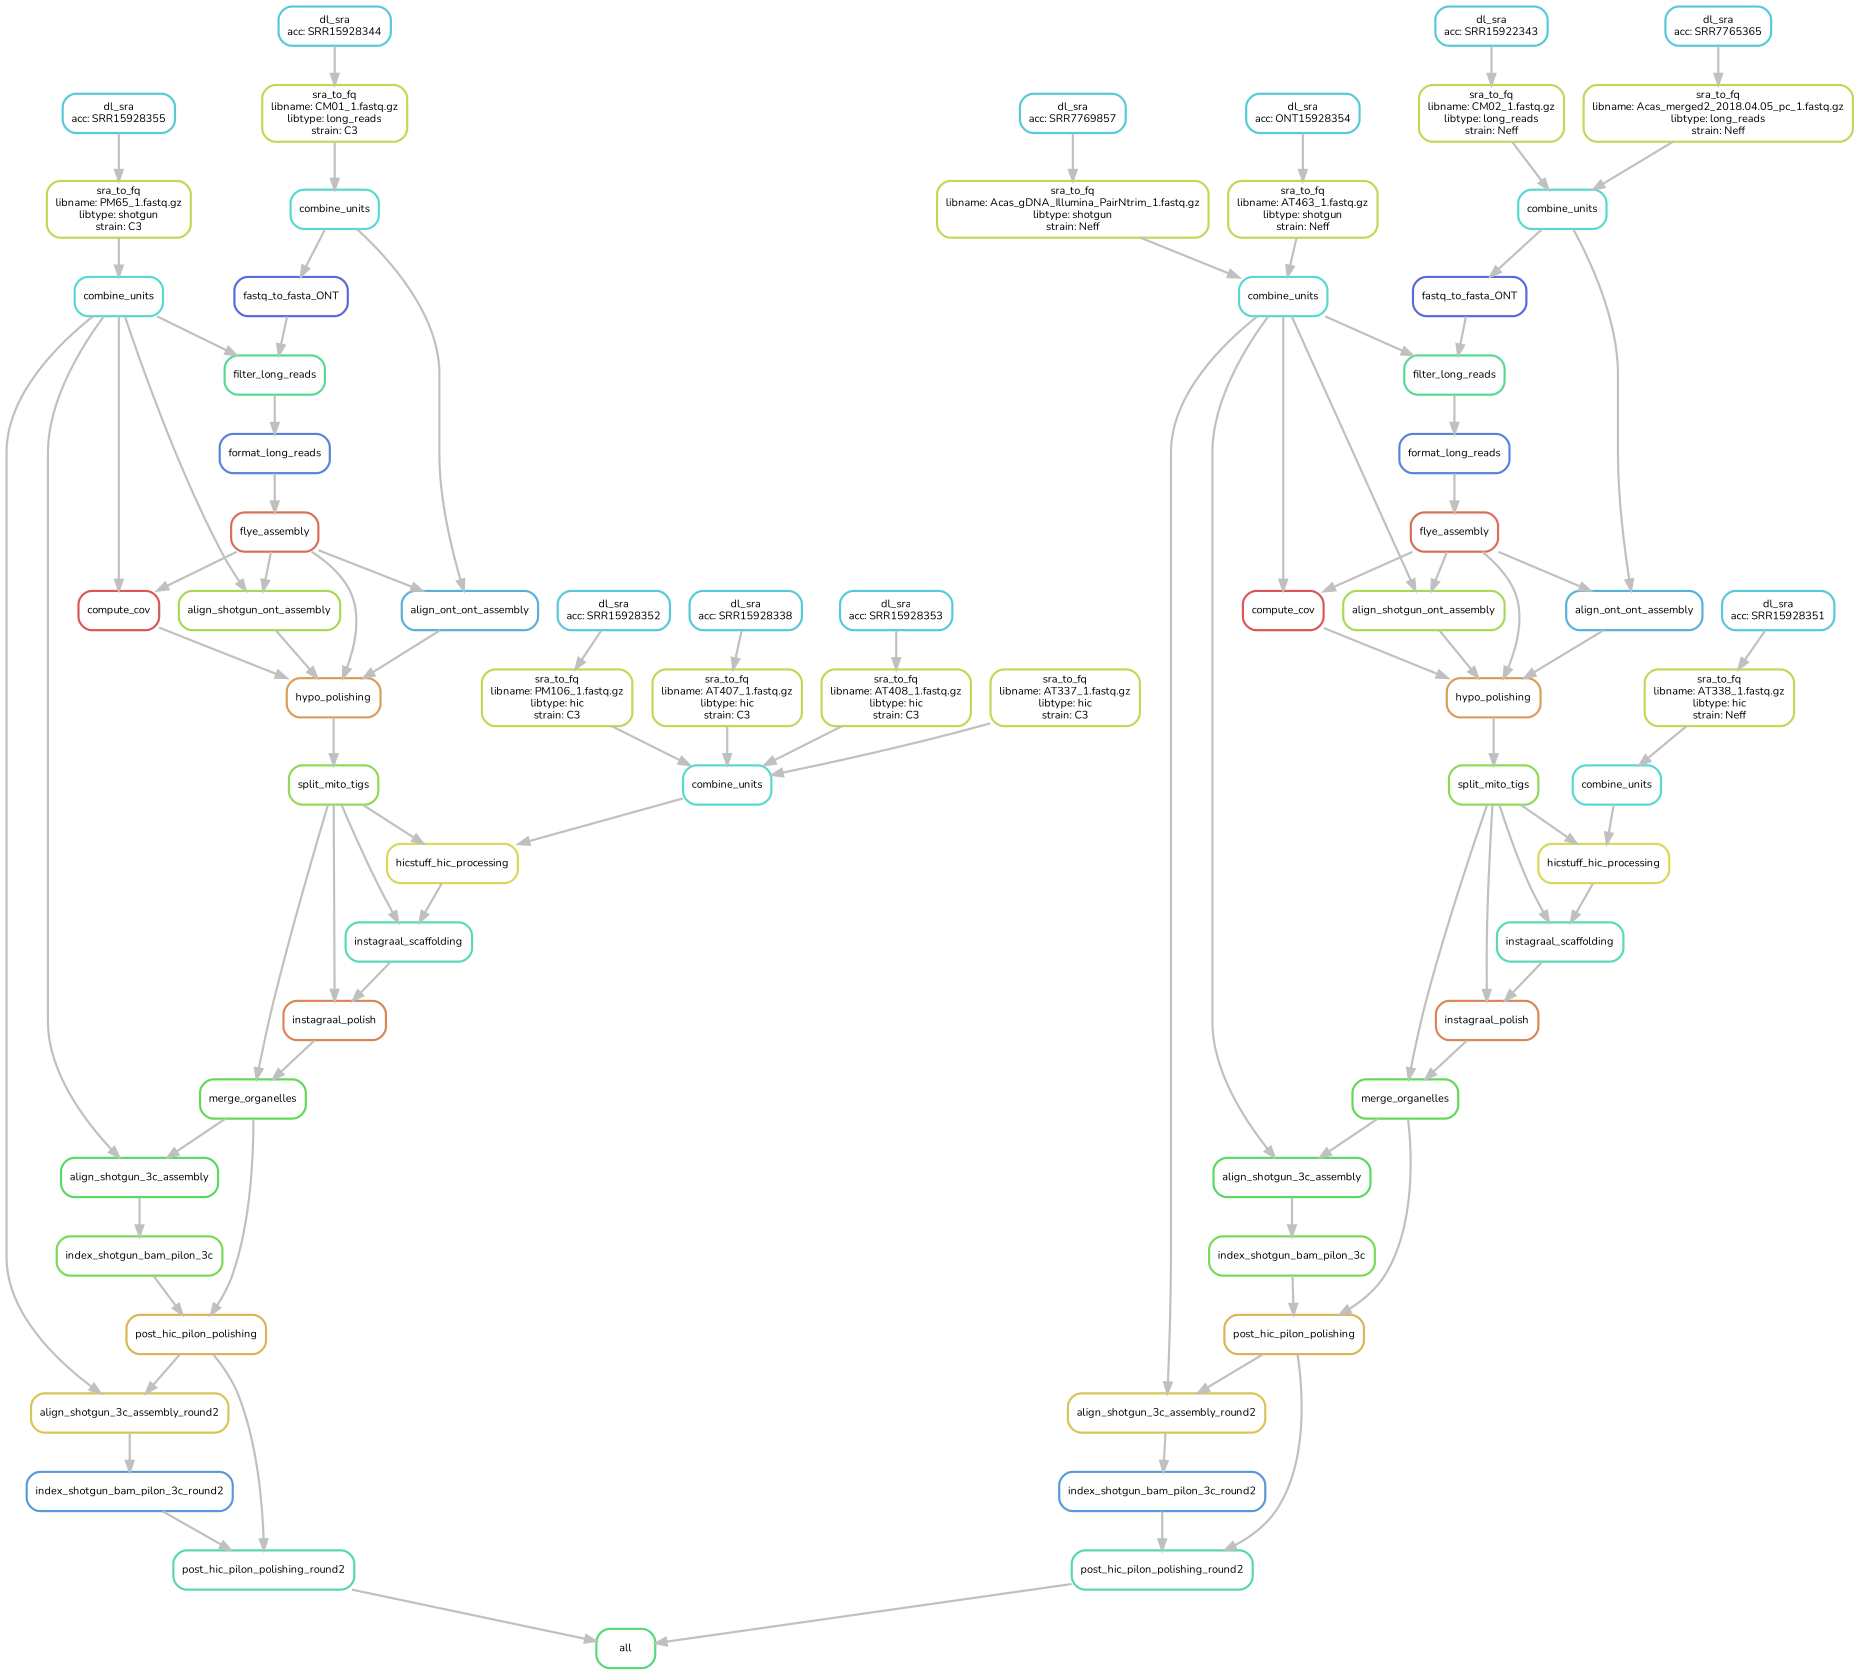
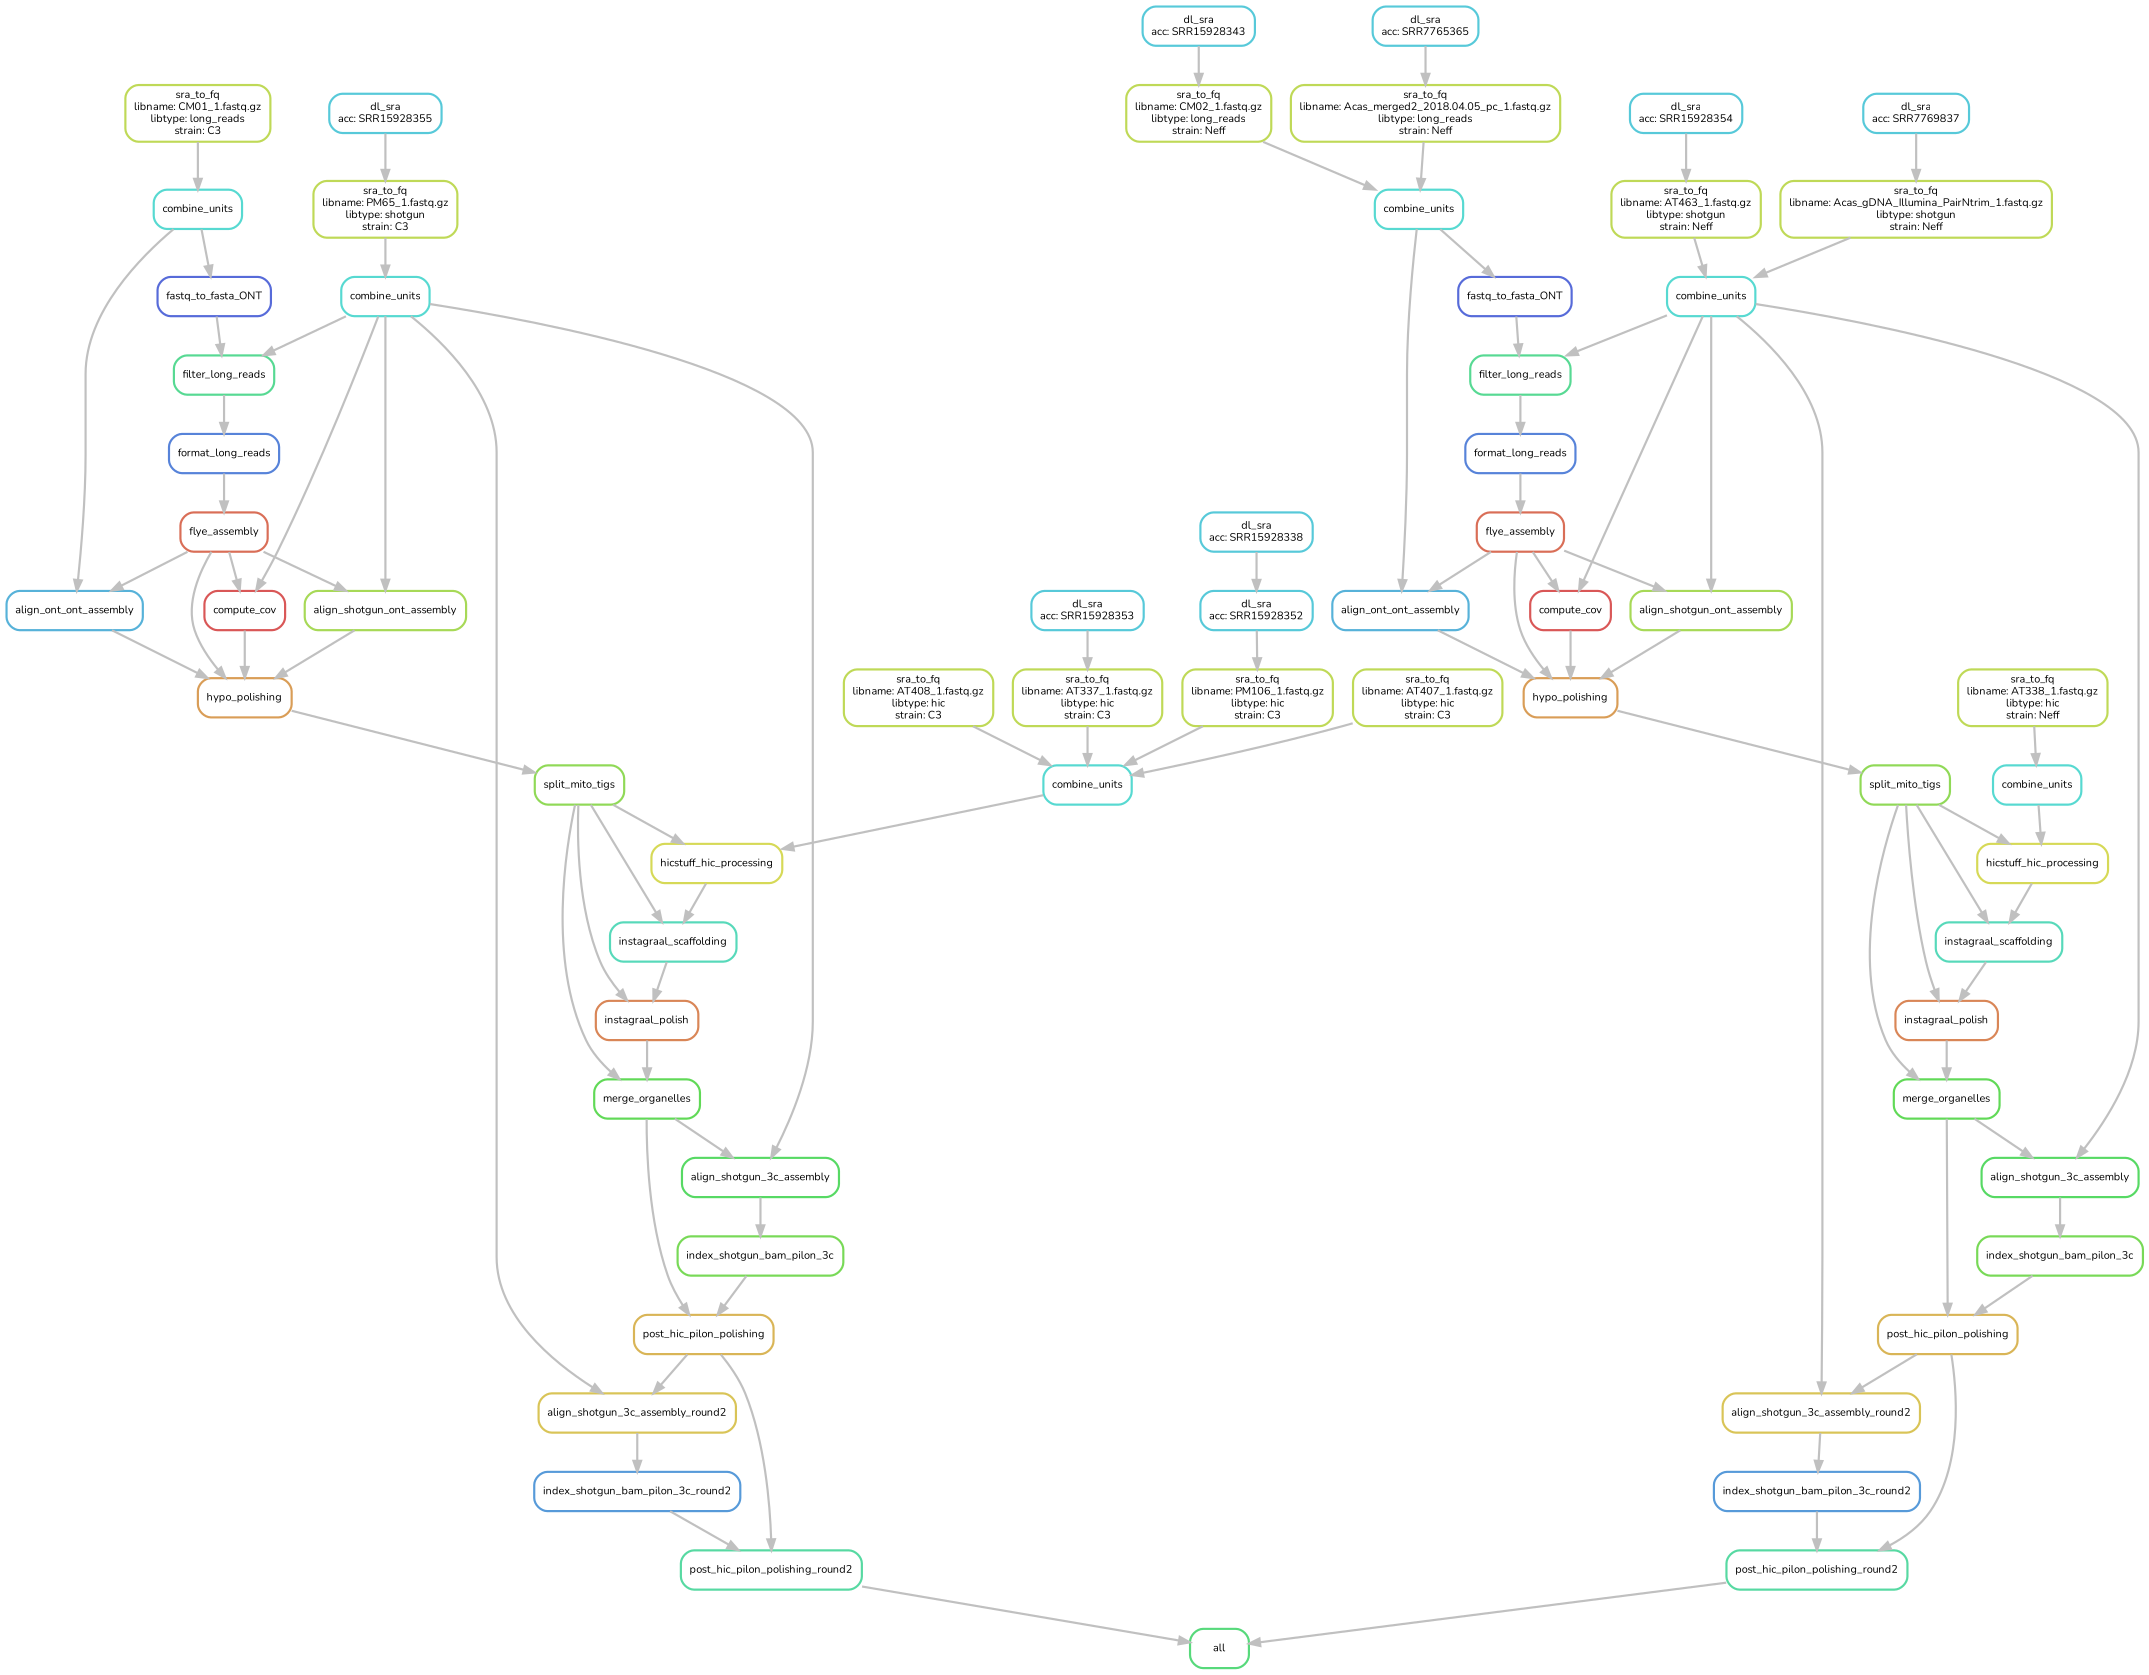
  digraph {
    bgcolor=white
    fontname=Nunito
    node [color="0.20 0.6 0.85" fontname=Nunito fontsize=10 penwidth=2 shape=box style=rounded]
    edge [color=grey fontname=Nunito penwidth=2]
    n1 [color="0.38 0.6 0.85" label=all]
    n2 [color="0.43 0.6 0.85" label=post_hic_pilon_polishing_round2]
    n3 [color="0.58 0.6 0.85" label=index_shotgun_bam_pilon_3c_round2]
    n4 [color="0.14 0.6 0.85" label=align_shotgun_3c_assembly_round2]
    n5 [color="0.49 0.6 0.85" label=combine_units]
    n6 [color="0.35 0.6 0.85" label=align_shotgun_3c_assembly]
    n7 [color="0.23 0.6 0.85" label=align_shotgun_ont_assembly]
    n8 [color="0.41 0.6 0.85" label=filter_long_reads]
    n9 [color="0.00 0.6 0.85" label=compute_cov]
    n10 [color="0.29 0.6 0.85" label=index_shotgun_bam_pilon_3c]
    n11 [color="0.09 0.6 0.85" label=hypo_polishing]
    n12 [color="0.61 0.6 0.85" label=format_long_reads]
    n13 [label="sra_to_fq\nlibname: PM65_1.fastq.gz\nlibtype: shotgun\nstrain: C3"]
    n14 [color="0.52 0.6 0.85" label="dl_sra\nacc: SRR15928355"]
    n15 [color="0.12 0.6 0.85" label=post_hic_pilon_polishing]
    n16 [color="0.32 0.6 0.85" label=merge_organelles]
    n17 [color="0.06 0.6 0.85" label=instagraal_polish]
    n18 [color="0.26 0.6 0.85" label=split_mito_tigs]
    n19 [color="0.46 0.6 0.85" label=instagraal_scaffolding]
    n20 [color="0.17 0.6 0.85" label=hicstuff_hic_processing]
    n21 [color="0.03 0.6 0.85" label=flye_assembly]
    n22 [color="0.55 0.6 0.85" label=align_ont_ont_assembly]
    n23 [color="0.64 0.6 0.85" label=fastq_to_fasta_ONT]
    n24 [color="0.49 0.6 0.85" label=combine_units]
    n25 [label="sra_to_fq\nlibname: CM01_1.fastq.gz\nlibtype: long_reads\nstrain: C3"]
-   n26 [color="0.52 0.6 0.85" label="dl_sra\nacc: SRR15928344"]
    n27 [color="0.49 0.6 0.85" label=combine_units]
    n28 [label="sra_to_fq\nlibname: AT337_1.fastq.gz\nlibtype: hic\nstrain: C3"]
    n29 [color="0.52 0.6 0.85" label="dl_sra\nacc: SRR15928353"]
    n30 [label="sra_to_fq\nlibname: PM106_1.fastq.gz\nlibtype: hic\nstrain: C3"]
    n31 [color="0.52 0.6 0.85" label="dl_sra\nacc: SRR15928352"]
    n32 [label="sra_to_fq\nlibname: AT407_1.fastq.gz\nlibtype: hic\nstrain: C3"]
    n33 [color="0.52 0.6 0.85" label="dl_sra\nacc: SRR15928338"]
    n34 [label="sra_to_fq\nlibname: AT408_1.fastq.gz\nlibtype: hic\nstrain: C3"]
    n35 [color="0.43 0.6 0.85" label=post_hic_pilon_polishing_round2]
    n36 [color="0.58 0.6 0.85" label=index_shotgun_bam_pilon_3c_round2]
    n37 [color="0.14 0.6 0.85" label=align_shotgun_3c_assembly_round2]
    n38 [color="0.49 0.6 0.85" label=combine_units]
    n39 [color="0.35 0.6 0.85" label=align_shotgun_3c_assembly]
    n40 [color="0.23 0.6 0.85" label=align_shotgun_ont_assembly]
    n41 [color="0.41 0.6 0.85" label=filter_long_reads]
    n42 [color="0.00 0.6 0.85" label=compute_cov]
    n43 [color="0.29 0.6 0.85" label=index_shotgun_bam_pilon_3c]
    n44 [color="0.09 0.6 0.85" label=hypo_polishing]
    n45 [color="0.61 0.6 0.85" label=format_long_reads]
    n46 [label="sra_to_fq\nlibname: AT463_1.fastq.gz\nlibtype: shotgun\nstrain: Neff"]
-   n47 [color="0.52 0.6 0.85" label="dl_sra\nacc: ONT15928354"]
+   n47 [color="0.52 0.6 0.85" label="dl_sra\nacc: SRR15928354"]
    n48 [label="sra_to_fq\nlibname: Acas_gDNA_Illumina_PairNtrim_1.fastq.gz\nlibtype: shotgun\nstrain: Neff"]
-   n49 [color="0.52 0.6 0.85" label="dl_sra\nacc: SRR7769857"]
+   n49 [color="0.52 0.6 0.85" label="dl_sra\nacc: SRR7769837"]
    n50 [color="0.12 0.6 0.85" label=post_hic_pilon_polishing]
    n51 [color="0.32 0.6 0.85" label=merge_organelles]
    n52 [color="0.06 0.6 0.85" label=instagraal_polish]
    n53 [color="0.26 0.6 0.85" label=split_mito_tigs]
    n54 [color="0.46 0.6 0.85" label=instagraal_scaffolding]
    n55 [color="0.17 0.6 0.85" label=hicstuff_hic_processing]
    n56 [color="0.03 0.6 0.85" label=flye_assembly]
    n57 [color="0.55 0.6 0.85" label=align_ont_ont_assembly]
    n58 [color="0.64 0.6 0.85" label=fastq_to_fasta_ONT]
    n59 [color="0.49 0.6 0.85" label=combine_units]
    n60 [label="sra_to_fq\nlibname: CM02_1.fastq.gz\nlibtype: long_reads\nstrain: Neff"]
-   n61 [color="0.52 0.6 0.85" label="dl_sra\nacc: SRR15922343"]
+   n61 [color="0.52 0.6 0.85" label="dl_sra\nacc: SRR15928343"]
    n62 [label="sra_to_fq\nlibname: Acas_merged2_2018.04.05_pc_1.fastq.gz\nlibtype: long_reads\nstrain: Neff"]
    n63 [color="0.52 0.6 0.85" label="dl_sra\nacc: SRR7765365"]
    n64 [color="0.49 0.6 0.85" label=combine_units]
    n65 [label="sra_to_fq\nlibname: AT338_1.fastq.gz\nlibtype: hic\nstrain: Neff"]
-   n66 [color="0.52 0.6 0.85" label="dl_sra\nacc: SRR15928351"]
    n2 -> n1
    n3 -> n2
    n4 -> n3
    n5 -> n4
    n5 -> n6
    n5 -> n7
    n5 -> n8
    n5 -> n9
    n6 -> n10
    n7 -> n11
    n8 -> n12
    n9 -> n11
    n10 -> n15
    n11 -> n18
    n12 -> n21
    n13 -> n5
    n14 -> n13
    n15 -> n2
    n15 -> n4
    n16 -> n6
    n16 -> n15
    n17 -> n16
    n18 -> n16
    n18 -> n17
    n18 -> n19
    n18 -> n20
    n19 -> n17
    n20 -> n19
    n21 -> n7
    n21 -> n9
    n21 -> n11
    n21 -> n22
    n22 -> n11
    n23 -> n8
    n24 -> n22
    n24 -> n23
    n25 -> n24
-   n26 -> n25
    n27 -> n20
    n28 -> n27
-   n29 -> n34
+   n29 -> n28
    n30 -> n27
    n31 -> n30
    n32 -> n27
-   n33 -> n32
+   n33 -> n31
    n34 -> n27
    n35 -> n1
    n36 -> n35
    n37 -> n36
    n38 -> n37
    n38 -> n39
    n38 -> n40
    n38 -> n41
    n38 -> n42
    n39 -> n43
    n40 -> n44
    n41 -> n45
    n42 -> n44
    n43 -> n50
    n44 -> n53
    n45 -> n56
    n46 -> n38
    n47 -> n46
    n48 -> n38
    n49 -> n48
    n50 -> n35
    n50 -> n37
    n51 -> n39
    n51 -> n50
    n52 -> n51
    n53 -> n51
    n53 -> n52
    n53 -> n54
    n53 -> n55
    n54 -> n52
    n55 -> n54
    n56 -> n40
    n56 -> n42
    n56 -> n44
    n56 -> n57
    n57 -> n44
    n58 -> n41
    n59 -> n57
    n59 -> n58
    n60 -> n59
    n61 -> n60
    n62 -> n59
    n63 -> n62
    n64 -> n55
    n65 -> n64
-   n66 -> n65
  }
